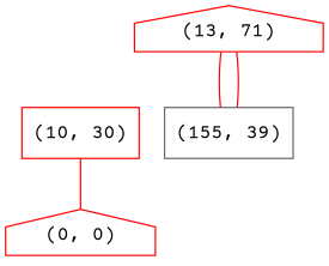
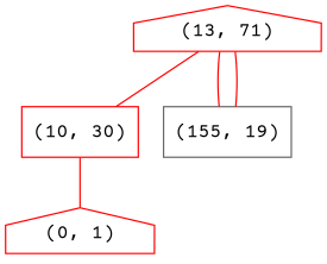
  graph {
    fontname="Courier Prime"
    node [color=red fontname="Courier Prime" shape=box]
    edge [color=red fontname="Courier Prime" weight=1]
    n1 [label="(10, 30)"]
    "(13, 71)" [shape=house]
-   "(155, 19)" [color=gray40 label="(155, 39)"]
-   "(0, 0)" [shape=house]
+   "(155, 19)" [color=gray40]
+   "(0, 0)" [shape=house label="(0, 1)"]
    n1 -- "(0, 0)" [weight=4]
+   "(13, 71)" -- n1
    "(13, 71)" -- "(155, 19)"
    "(13, 71)" -- "(155, 19)"
  }
